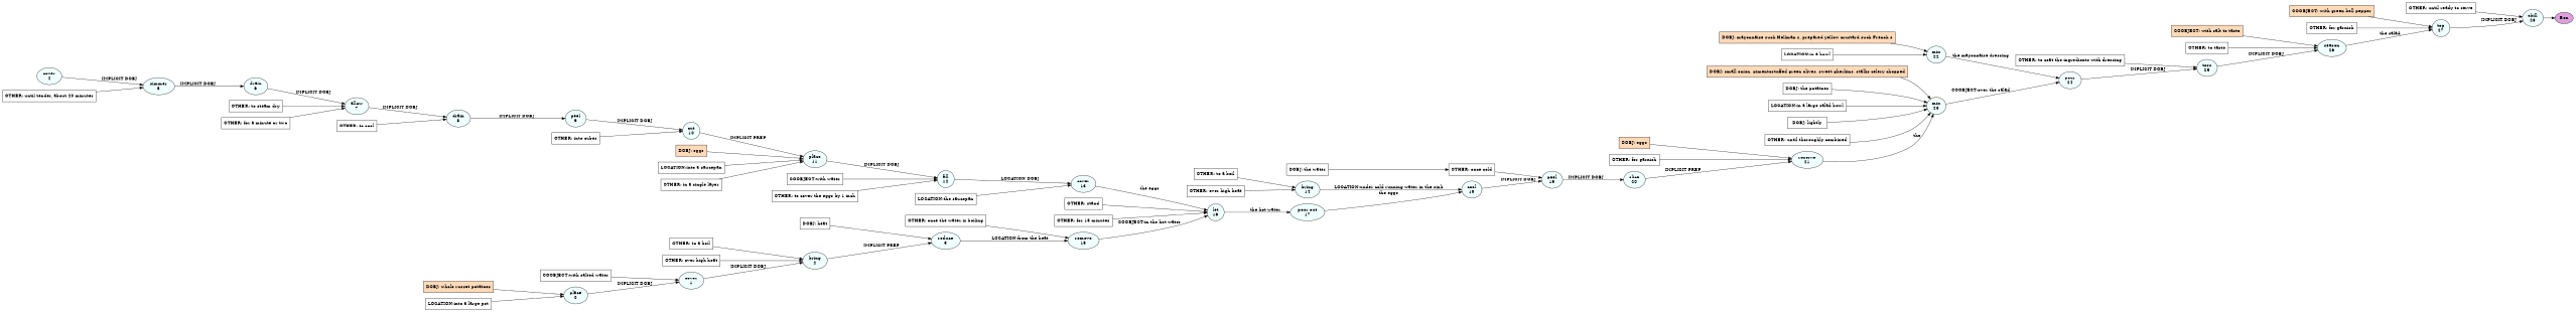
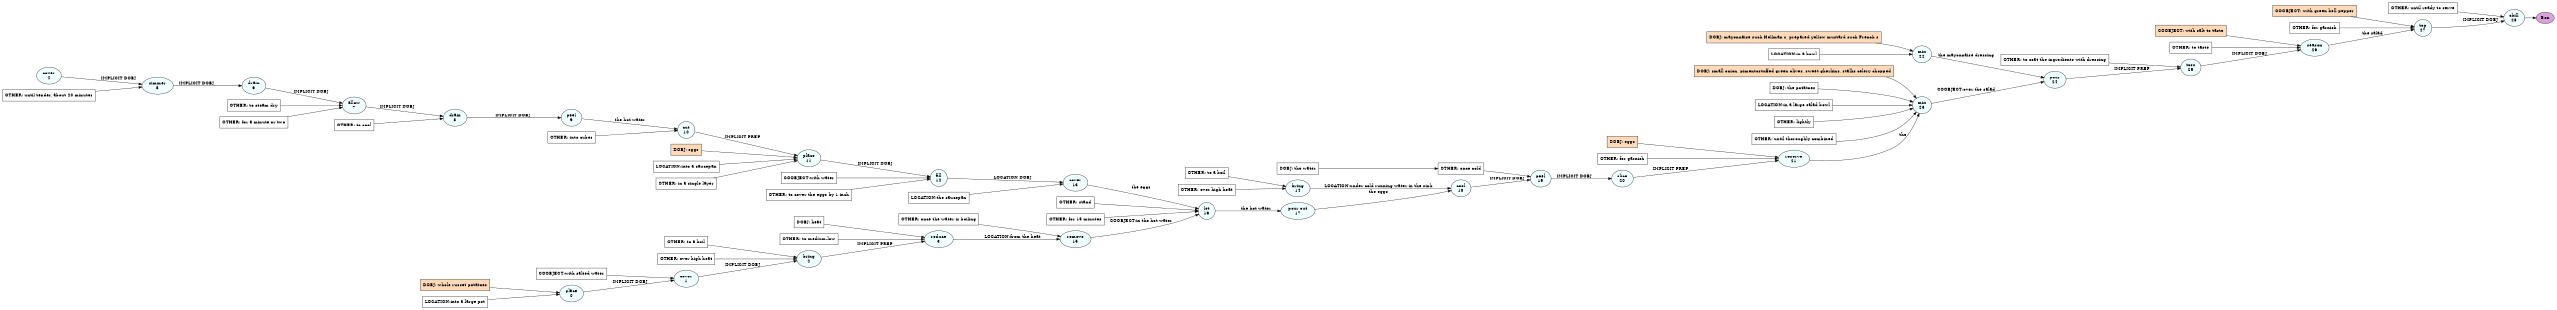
  digraph {
    rankdir=LR
    node [fillcolor=white shape=box style=filled]
    n1 [fillcolor=azure label="place\n0" shape=oval]
    n2 [fillcolor=azure label="cover\n1" shape=oval]
    n3 [fillcolor=azure label="bring\n2" shape=oval]
    n4 [fillcolor=azure label="reduce\n3" shape=oval]
    n5 [fillcolor=azure label="remove\n15" shape=oval]
    n6 [fillcolor=azure label="let\n16" shape=oval]
    n7 [fillcolor=azure label="cover\n4" shape=oval]
    n8 [fillcolor=azure label="simmer\n5" shape=oval]
    n9 [fillcolor=azure label="drain\n6" shape=oval]
    n10 [fillcolor=azure label="allow\n7" shape=oval]
    n11 [fillcolor=azure label="drain\n8" shape=oval]
    n12 [fillcolor=azure label="peel\n9" shape=oval]
    n13 [fillcolor=azure label="cut\n10" shape=oval]
    n14 [fillcolor=azure label="place\n11" shape=oval]
    n15 [fillcolor=azure label="fill\n12" shape=oval]
    n16 [fillcolor=azure label="cover\n13" shape=oval]
    n17 [fillcolor=azure label="pour out\n17" shape=oval]
    n18 [fillcolor=azure label="bring\n14" shape=oval]
    n19 [fillcolor=azure label="cool\n18" shape=oval]
    n20 [fillcolor=azure label="peel\n19" shape=oval]
    n21 [fillcolor=azure label="slice\n20" shape=oval]
    n22 [fillcolor=azure label="reserve\n21" shape=oval]
    n23 [fillcolor=azure label="mix\n23" shape=oval]
    n24 [fillcolor=azure label="pour\n24" shape=oval]
    n25 [fillcolor=azure label="mix\n22" shape=oval]
    n26 [fillcolor=azure label="toss\n25" shape=oval]
    n27 [fillcolor=azure label="season\n26" shape=oval]
    n28 [fillcolor=azure label="top\n27" shape=oval]
    n29 [fillcolor=azure label="chill\n28" shape=oval]
    n30 [fillcolor=plum label=Bon shape=oval]
    n31 [fillcolor=peachpuff label="DOBJ: whole russet potatoes"]
    n32 [label="LOCATION:into a large pot"]
    n33 [label="DOBJ: the water"]
    n34 [label="OTHER: once cold"]
    n35 [label="OTHER: to a boil"]
    n36 [label="OTHER: over high heat"]
    n37 [fillcolor=peachpuff label="DOBJ: mayonnaise such Hellman s, prepared yellow mustard such French s"]
    n38 [label="LOCATION:in a bowl"]
    n39 [label="COOBJECT:with salted water"]
    n40 [label="OTHER: to a boil"]
    n41 [label="OTHER: over high heat"]
    n42 [label="DOBJ: heat"]
+   n43 [label="OTHER: to medium-low"]
    n44 [label="OTHER: until tender, about 20 minutes"]
    n45 [label="OTHER: to steam dry"]
    n46 [label="OTHER: for a minute or two"]
    n47 [label="OTHER: to cool"]
    n48 [label="OTHER: into cubes"]
    n49 [fillcolor=peachpuff label="DOBJ: eggs"]
    n50 [label="LOCATION:into a saucepan"]
    n51 [label="OTHER: in a single layer"]
    n52 [label="COOBJECT:with water"]
    n53 [label="OTHER: to cover the eggs by 1 inch"]
    n54 [label="LOCATION:the saucepan"]
    n55 [label="OTHER: once the water is boiling"]
    n56 [label="OTHER: stand"]
    n57 [label="OTHER: for 15 minutes"]
    n58 [fillcolor=peachpuff label="DOBJ: eggs"]
    n59 [label="OTHER: for garnish"]
    n60 [fillcolor=peachpuff label="DOBJ: small onion, pimentostuffed green olives, sweet gherkins, stalks celery chopped"]
    n61 [label="DOBJ: the potatoes"]
    n62 [label="LOCATION:in a large salad bowl"]
-   n63 [label="DOBJ: lightly"]
+   n63 [label="OTHER: lightly"]
    n64 [label="OTHER: until thoroughly combined"]
    n65 [label="OTHER: to coat the ingredients with dressing"]
    n66 [fillcolor=peachpuff label="COOBJECT: with salt to taste"]
    n67 [label="OTHER: to taste"]
    n68 [fillcolor=peachpuff label="COOBJECT: with green bell pepper"]
    n69 [label="OTHER: for garnish"]
    n70 [label="OTHER: until ready to serve"]
    n1 -> n2 [label="IMPLICIT DOBJ"]
    n2 -> n3 [label="IMPLICIT DOBJ"]
    n3 -> n4 [label="IMPLICIT PREP"]
    n4 -> n5 [label="LOCATION:from the heat"]
    n5 -> n6 [label="COOBJECT:in the hot water"]
    n6 -> n17 [label="the hot water"]
    n7 -> n8 [label="IMPLICIT DOBJ"]
    n8 -> n9 [label="IMPLICIT DOBJ"]
    n9 -> n10 [label="IMPLICIT DOBJ"]
    n10 -> n11 [label="IMPLICIT DOBJ"]
    n11 -> n12 [label="IMPLICIT DOBJ"]
-   n12 -> n13 [label="IMPLICIT DOBJ"]
+   n12 -> n13 [label="the hot water"]
    n13 -> n14 [label="IMPLICIT PREP"]
    n14 -> n15 [label="IMPLICIT DOBJ"]
    n15 -> n16 [label="LOCATION DOBJ"]
    n16 -> n6 [label="the eggs"]
    n17 -> n19 [label="the eggs"]
    n18 -> n19 [label="LOCATION:under cold running water in the sink"]
    n19 -> n20 [label="IMPLICIT DOBJ"]
    n20 -> n21 [label="IMPLICIT DOBJ"]
    n21 -> n22 [label="IMPLICIT PREP"]
    n22 -> n23 [label=the]
    n23 -> n24 [label="COOBJECT:over the salad"]
-   n24 -> n26 [label="IMPLICIT DOBJ"]
+   n24 -> n26 [label="IMPLICIT PREP"]
    n25 -> n24 [label="the mayonnaise dressing"]
    n26 -> n27 [label="IMPLICIT DOBJ"]
    n27 -> n28 [label="the salad"]
    n28 -> n29 [label="IMPLICIT DOBJ"]
    n29 -> n30
    n31 -> n1
    n32 -> n1
    n33 -> n34
    n34 -> n20
    n35 -> n18
    n36 -> n18
    n37 -> n25
    n38 -> n25
    n39 -> n2
    n40 -> n3
    n41 -> n3
    n42 -> n4
+   n43 -> n4
    n44 -> n8
    n45 -> n10
    n46 -> n10
    n47 -> n11
    n48 -> n13
    n49 -> n14
    n50 -> n14
    n51 -> n14
    n52 -> n15
    n53 -> n15
    n54 -> n16
    n55 -> n5
    n56 -> n6
    n57 -> n6
    n58 -> n22
    n59 -> n22
    n60 -> n23
    n61 -> n23
    n62 -> n23
    n63 -> n23
    n64 -> n23
    n65 -> n26
    n66 -> n27
    n67 -> n27
    n68 -> n28
    n69 -> n28
    n70 -> n29
  }
